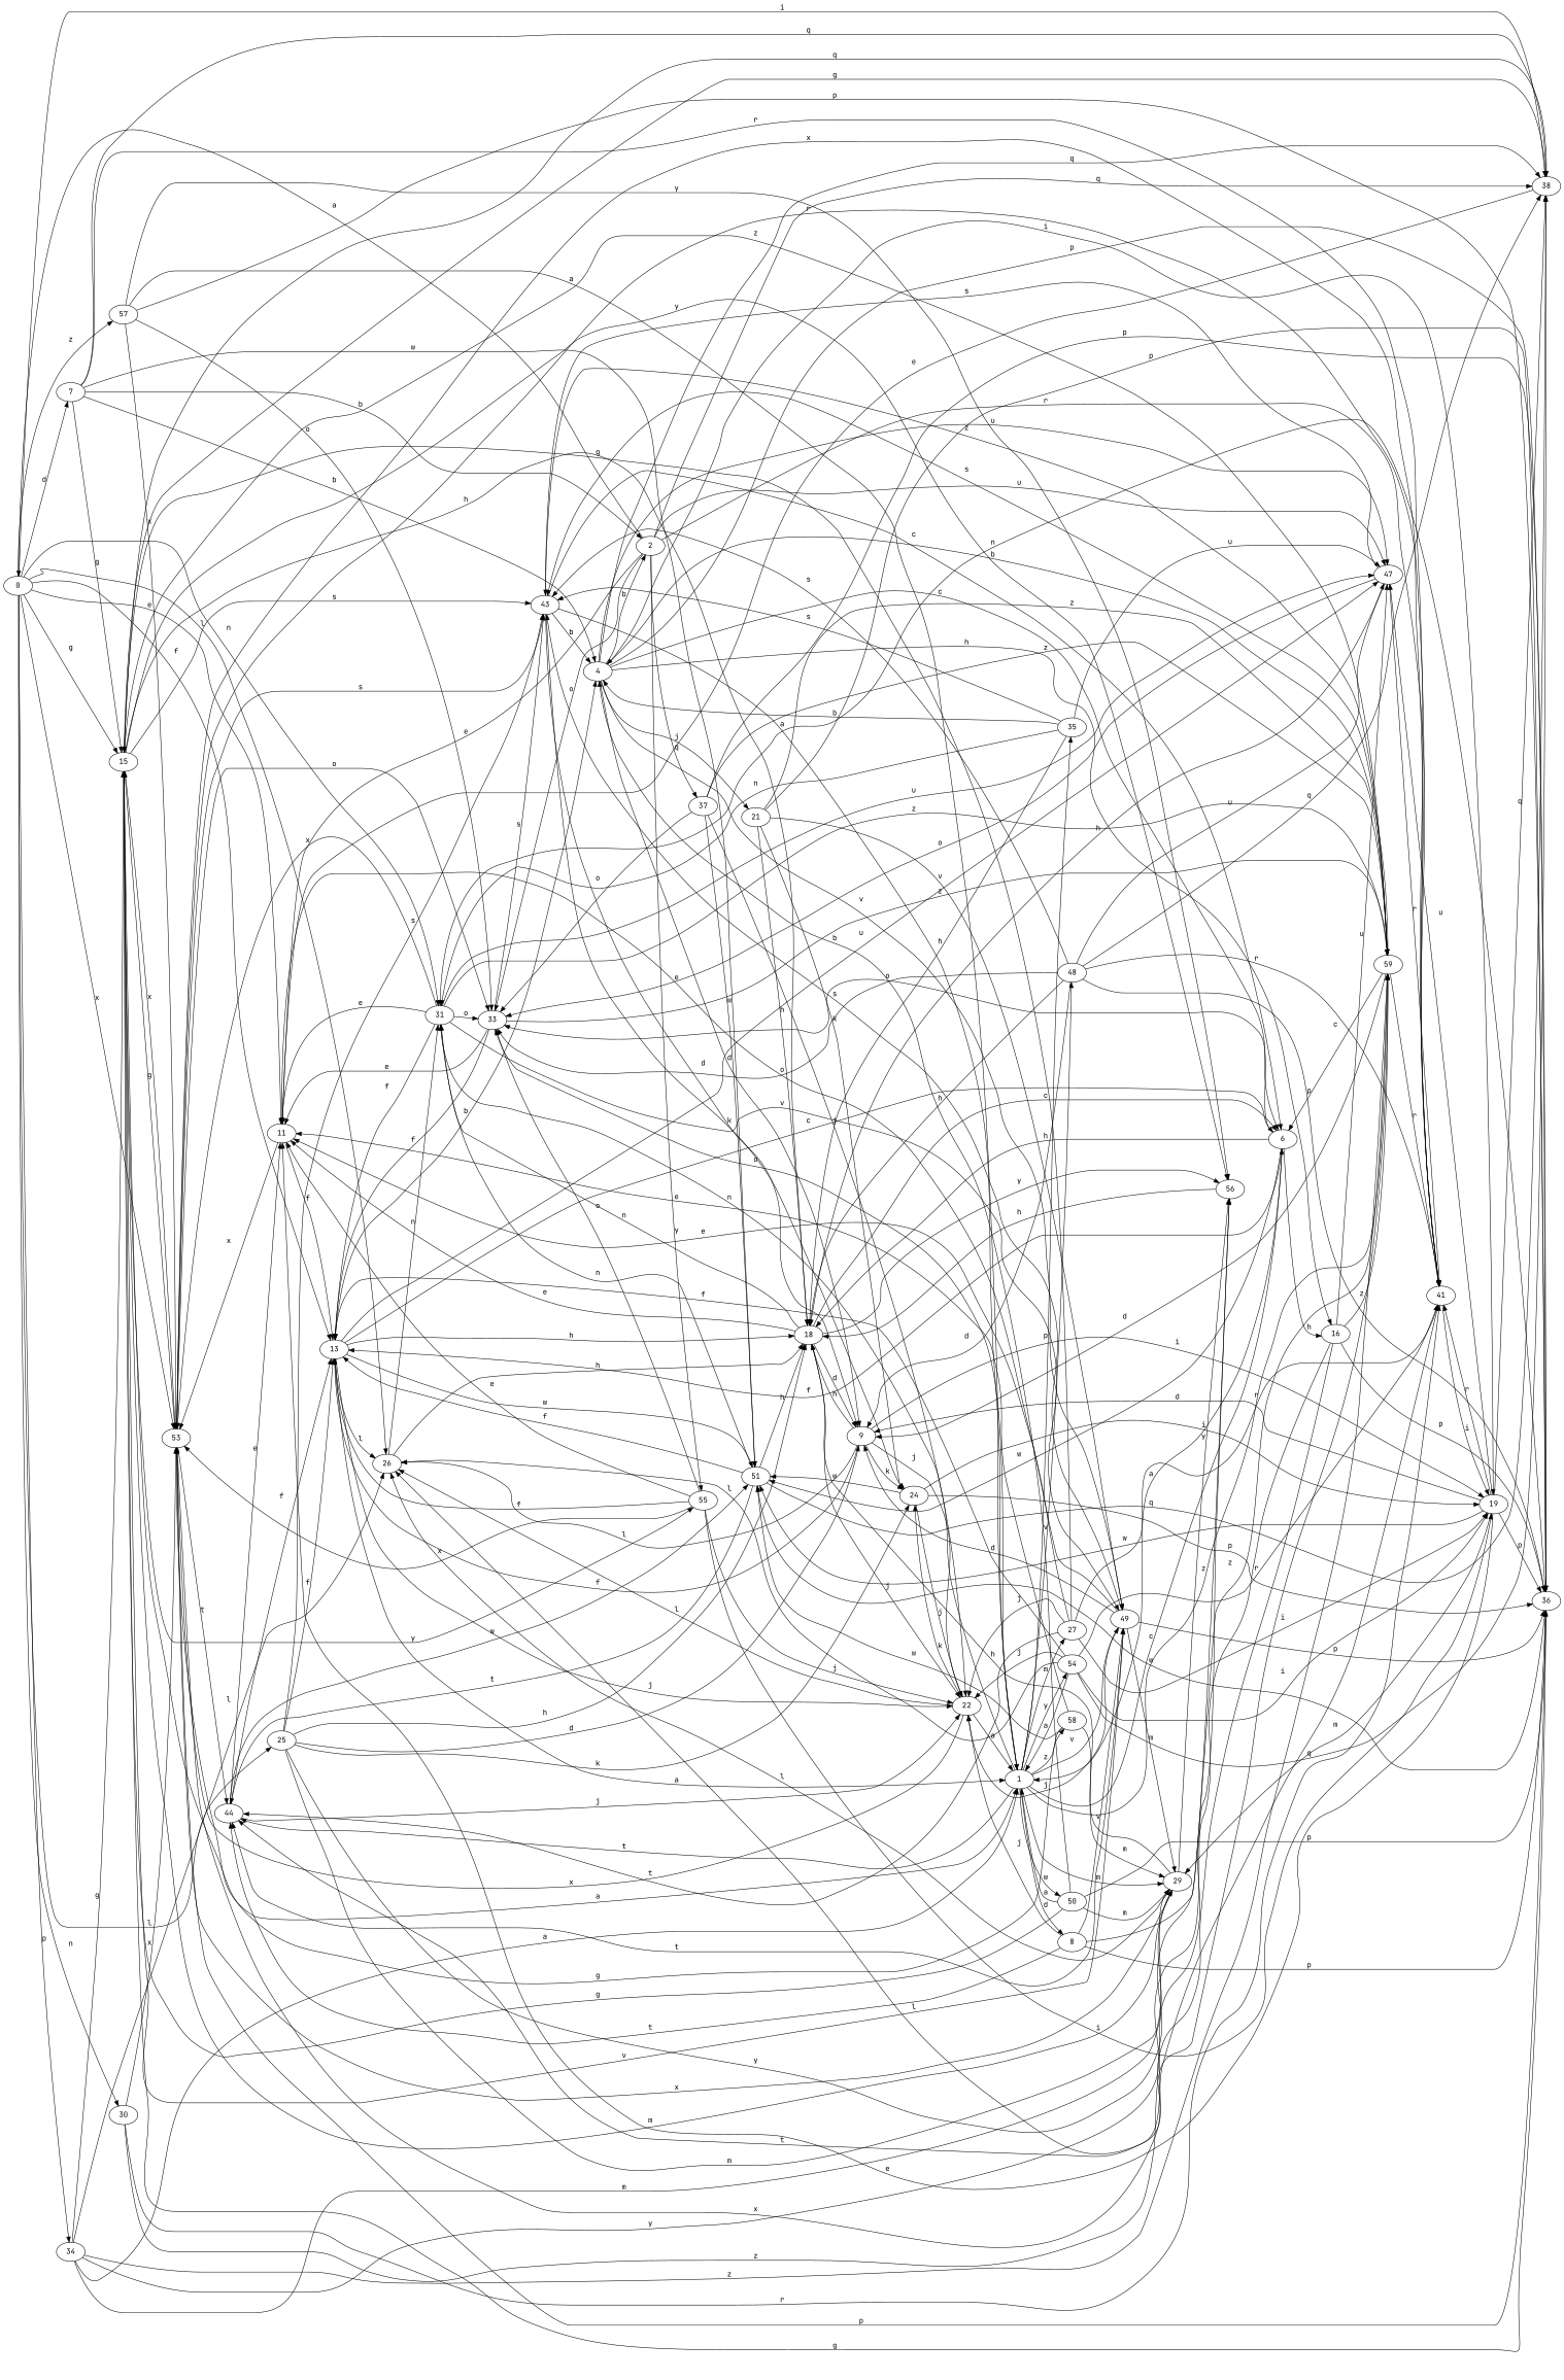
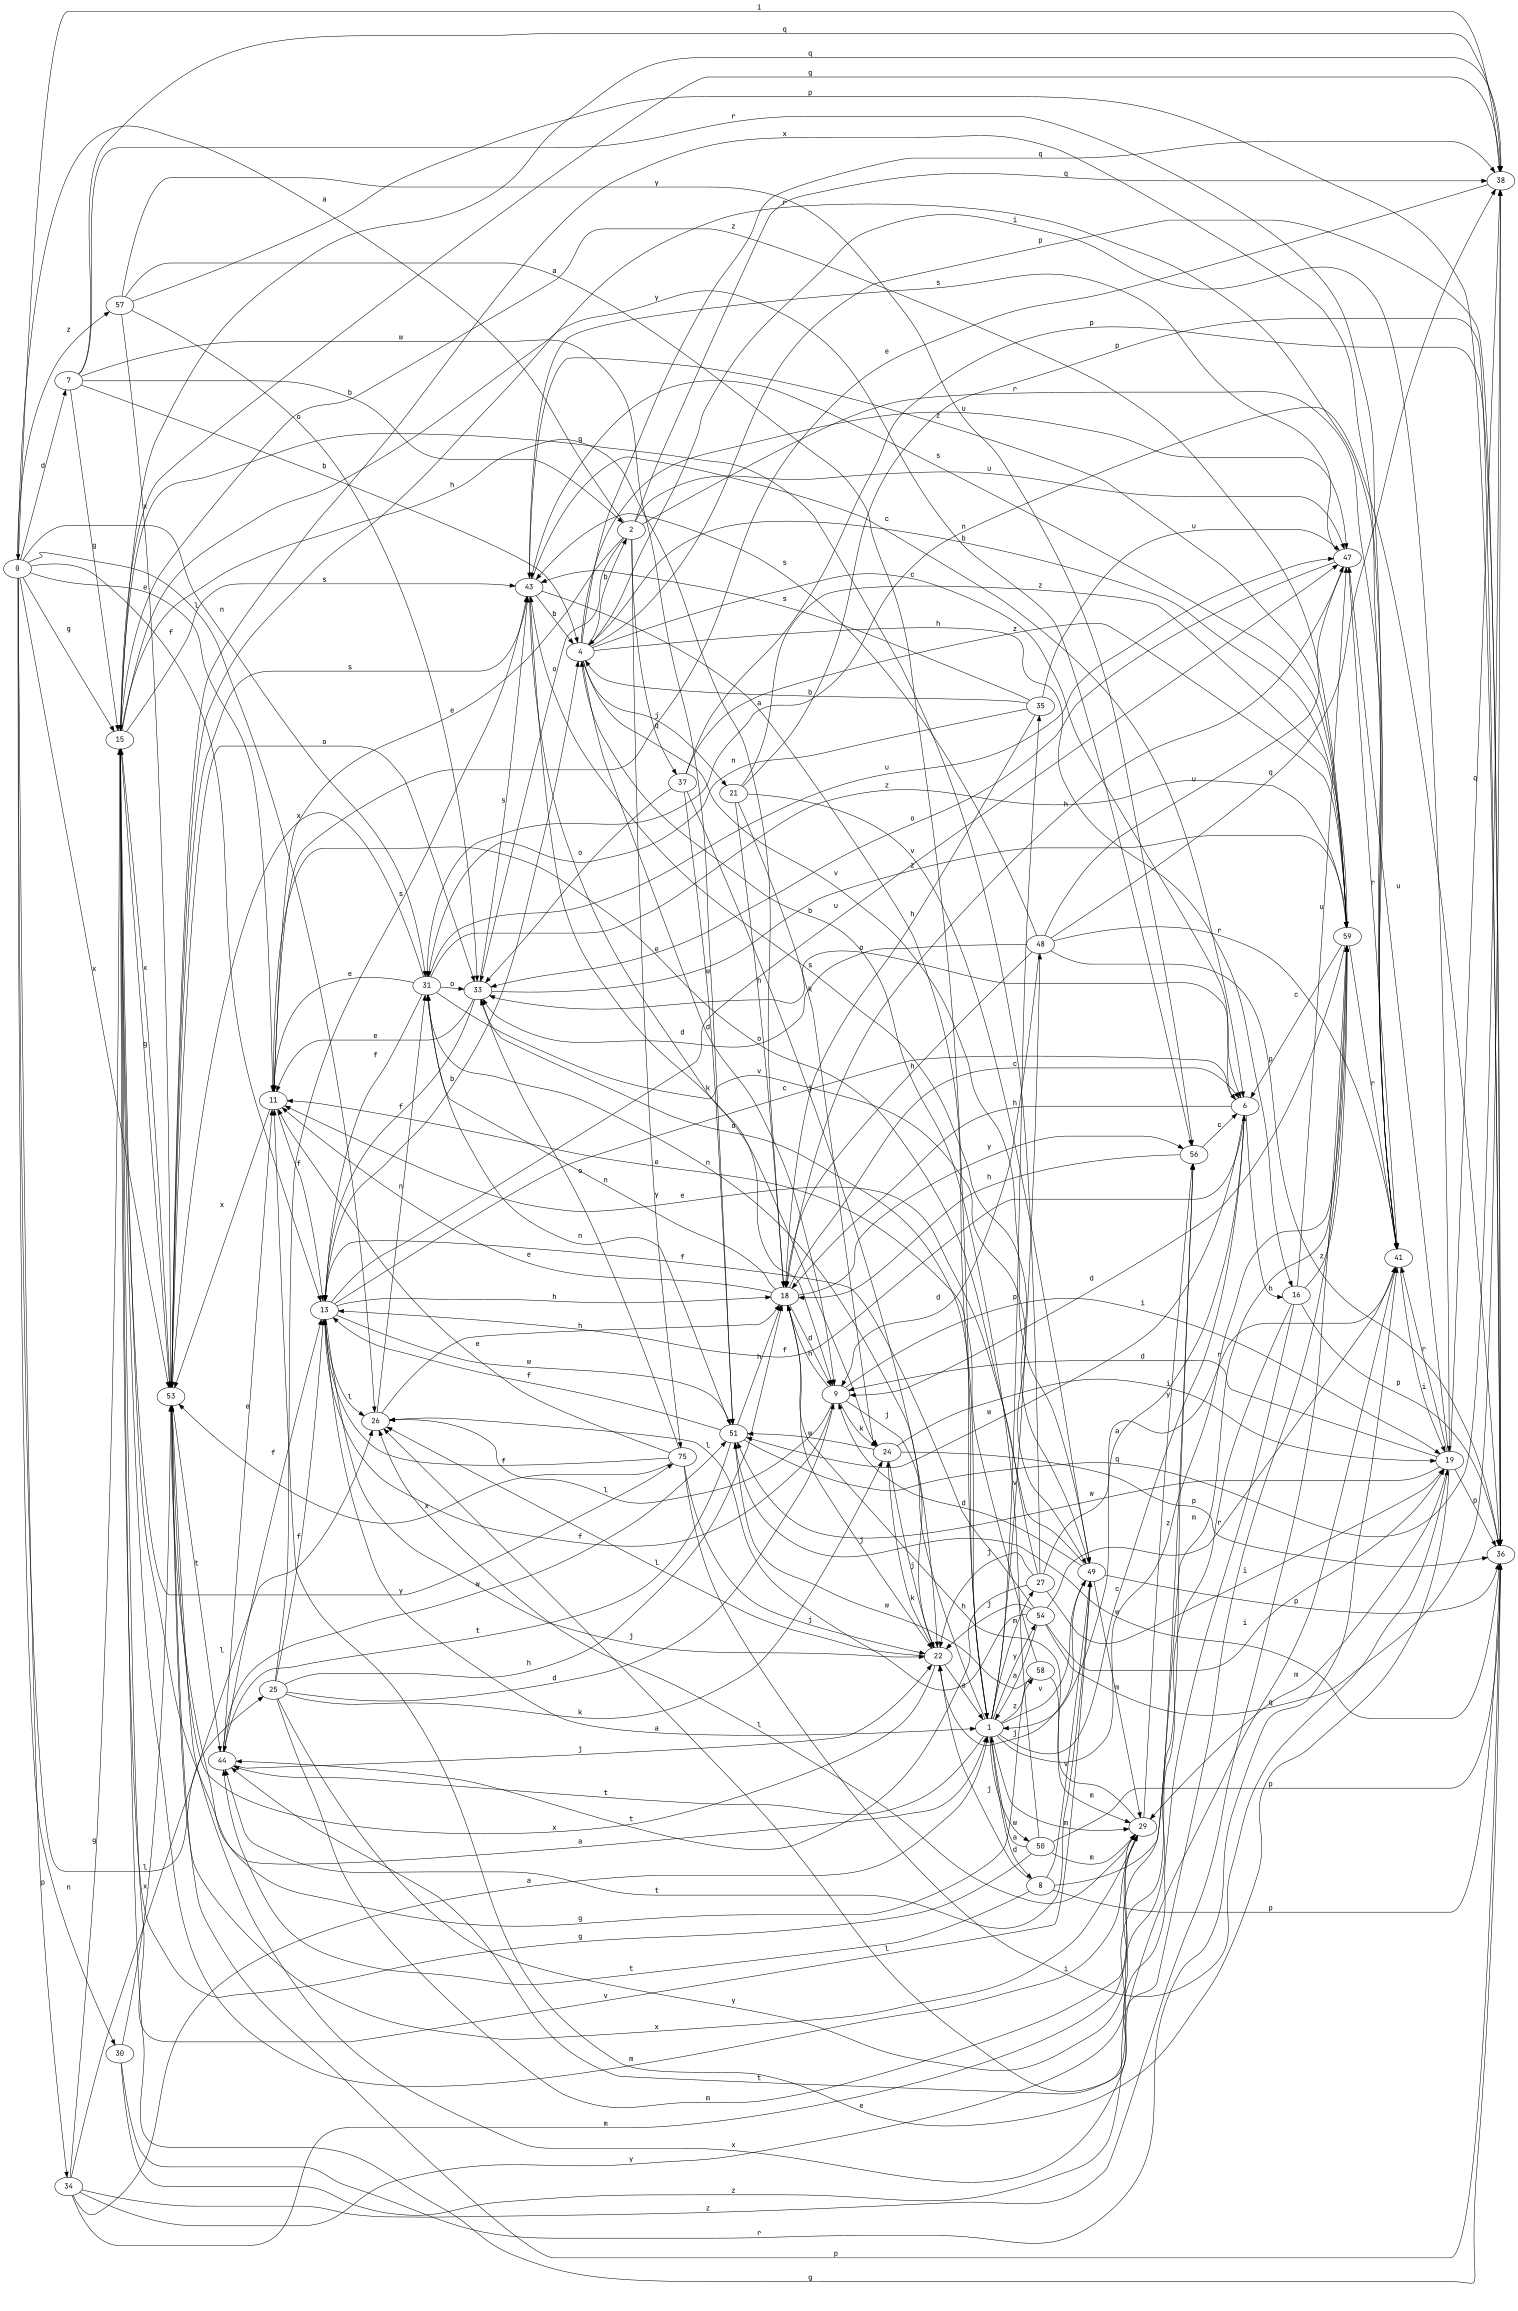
  strict digraph {
    fontname="JetBrains Mono"
    rankdir=LR
    node [fontname="JetBrains Mono"]
    edge [fontname="JetBrains Mono"]
    0
    7
    11
    13
    15
    25
    26
    30
    31
    34
    53
    57
    38
    2
    41
    4
    51
    1
    6
    47
    18
    22
    29
    49
    59
-   55
+   55 [label=75]
    43
    56
    19
    9
    36
    24
    33
    44
    8
    27
    35
    48
    50
    54
    58
    16
    37
    21
    0 -> 7 [label=d]
    0 -> 11 [label=e]
    0 -> 13 [label=f]
    0 -> 15 [label=g]
    0 -> 25 [label=l]
    0 -> 26 [label=l]
    0 -> 30 [label=n]
    0 -> 31 [label=n]
    0 -> 34 [label=p]
    0 -> 53 [label=x]
    0 -> 57 [label=z]
    0 -> 38 [label=i]
    7 -> 15 [label=g]
    7 -> 38 [label=q]
    7 -> 2 [label=b]
    7 -> 41 [label=r]
    7 -> 4 [label=b]
    7 -> 51 [label=w]
    11 -> 13 [label=f]
    11 -> 53 [label=x]
    13 -> 26 [label=l]
    13 -> 4 [label=b]
    13 -> 51 [label=w]
    13 -> 1 [label=a]
    13 -> 6 [label=c]
    13 -> 47 [label=u]
    13 -> 18 [label=h]
    13 -> 22 [label=j]
    15 -> 53 [label=x]
    15 -> 38 [label=q]
    15 -> 18 [label=h]
    15 -> 29 [label=m]
    15 -> 49 [label=v]
    15 -> 59 [label=z]
    15 -> 55 [label=y]
    15 -> 43 [label=s]
    15 -> 56 [label=y]
    25 -> 13 [label=f]
    25 -> 18 [label=h]
    25 -> 29 [label=m]
    25 -> 43 [label=s]
    25 -> 56 [label=y]
    25 -> 9 [label=d]
    25 -> 24 [label=k]
    26 -> 31 [label=n]
    26 -> 18 [label=h]
    30 -> 53 [label=x]
    30 -> 41 [label=r]
    30 -> 59 [label=z]
    31 -> 11 [label=e]
    31 -> 13 [label=f]
    31 -> 53 [label=x]
    31 -> 47 [label=u]
    31 -> 49 [label=v]
    31 -> 59 [label=z]
    31 -> 33 [label=o]
    34 -> 15 [label=g]
    34 -> 26 [label=l]
    34 -> 1 [label=a]
    34 -> 29 [label=m]
    34 -> 59 [label=z]
    34 -> 56 [label=y]
    53 -> 15 [label=g]
    53 -> 41 [label=r]
    53 -> 1 [label=a]
    53 -> 43 [label=s]
    53 -> 36 [label=p]
    53 -> 33 [label=o]
    53 -> 44 [label=t]
    57 -> 53 [label=x]
    57 -> 1 [label=a]
    57 -> 56 [label=y]
    57 -> 36 [label=p]
    57 -> 33 [label=o]
    38 -> 11 [label=e]
    38 -> 15 [label=g]
    2 -> 0 [label=a]
    2 -> 11 [label=e]
    2 -> 38 [label=q]
    2 -> 41 [label=r]
    2 -> 47 [label=u]
    2 -> 55 [label=y]
    2 -> 33 [label=o]
    2 -> 37 [label=q]
    41 -> 26 [label=l]
    41 -> 53 [label=x]
    41 -> 19 [label=i]
    4 -> 38 [label=q]
    4 -> 2 [label=b]
    4 -> 6 [label=c]
    4 -> 47 [label=u]
    4 -> 49 [label=v]
    4 -> 19 [label=i]
    4 -> 9 [label=d]
    4 -> 36 [label=p]
    4 -> 16 [label=h]
    4 -> 21 [label=j]
    51 -> 13 [label=f]
    51 -> 31 [label=n]
    51 -> 38 [label=q]
    51 -> 18 [label=h]
    51 -> 44 [label=t]
    1 -> 31 [label=n]
    1 -> 6 [label=c]
    1 -> 29 [label=m]
    1 -> 49 [label=v]
    1 -> 59 [label=z]
    1 -> 33 [label=o]
    1 -> 44 [label=t]
    1 -> 8 [label=d]
    1 -> 27 [label=m]
    1 -> 35 [label=p]
    1 -> 48 [label=v]
    1 -> 50 [label=w]
    1 -> 54 [label=y]
    1 -> 58 [label=z]
    6 -> 13 [label=f]
    6 -> 51 [label=w]
    6 -> 1 [label=a]
    6 -> 18 [label=h]
    6 -> 33 [label=o]
    6 -> 16 [label=h]
    47 -> 41 [label=r]
    47 -> 18 [label=h]
    47 -> 43 [label=s]
    47 -> 33 [label=o]
    18 -> 11 [label=e]
    18 -> 31 [label=n]
    18 -> 6 [label=c]
    18 -> 22 [label=j]
    18 -> 56 [label=y]
    18 -> 9 [label=d]
    22 -> 26 [label=l]
    22 -> 53 [label=x]
    22 -> 1 [label=a]
    22 -> 24 [label=k]
    29 -> 26 [label=l]
    29 -> 53 [label=x]
    29 -> 18 [label=h]
    29 -> 56 [label=y]
    49 -> 11 [label=e]
    49 -> 22 [label=j]
    49 -> 29 [label=m]
    49 -> 43 [label=s]
    49 -> 9 [label=d]
    49 -> 36 [label=p]
    49 -> 44 [label=t]
    59 -> 41 [label=r]
    59 -> 4 [label=b]
    59 -> 6 [label=c]
    59 -> 43 [label=s]
    59 -> 9 [label=d]
    55 -> 11 [label=e]
    55 -> 13 [label=f]
    55 -> 53 [label=x]
    55 -> 22 [label=j]
    55 -> 19 [label=i]
    55 -> 33 [label=o]
    43 -> 4 [label=b]
    43 -> 1 [label=a]
    43 -> 6 [label=c]
    43 -> 59 [label=z]
    43 -> 9 [label=d]
    43 -> 24 [label=k]
+   56 -> 6 [label=c]
    56 -> 18 [label=h]
    19 -> 11 [label=e]
    19 -> 38 [label=q]
    19 -> 41 [label=r]
    19 -> 51 [label=w]
    19 -> 47 [label=u]
    19 -> 29 [label=m]
    19 -> 9 [label=d]
    19 -> 36 [label=p]
    9 -> 13 [label=f]
    9 -> 26 [label=l]
    9 -> 18 [label=h]
    9 -> 22 [label=j]
    9 -> 19 [label=i]
    9 -> 24 [label=k]
    36 -> 15 [label=g]
    36 -> 31 [label=n]
    36 -> 51 [label=w]
    24 -> 51 [label=w]
    24 -> 22 [label=j]
    24 -> 19 [label=i]
    24 -> 36 [label=p]
    33 -> 11 [label=e]
    33 -> 13 [label=f]
    33 -> 59 [label=z]
    33 -> 43 [label=s]
    44 -> 11 [label=e]
    44 -> 13 [label=f]
    44 -> 51 [label=w]
    44 -> 22 [label=j]
    8 -> 22 [label=j]
    8 -> 49 [label=v]
-   8 -> 59 [label=z]
+   8 -> 59 [label=m]
    8 -> 36 [label=p]
    8 -> 44 [label=t]
    27 -> 11 [label=e]
    27 -> 15 [label=g]
    27 -> 41 [label=r]
    27 -> 22 [label=j]
    27 -> 19 [label=i]
    27 -> 44 [label=t]
    35 -> 31 [label=n]
    35 -> 4 [label=b]
    35 -> 47 [label=u]
    35 -> 18 [label=h]
    35 -> 43 [label=s]
    48 -> 38 [label=q]
    48 -> 41 [label=r]
    48 -> 47 [label=u]
    48 -> 18 [label=h]
    48 -> 43 [label=s]
    48 -> 9 [label=d]
    48 -> 36 [label=p]
    48 -> 33 [label=o]
    50 -> 15 [label=g]
    50 -> 4 [label=b]
    50 -> 1 [label=a]
    50 -> 29 [label=m]
    50 -> 36 [label=p]
    54 -> 13 [label=f]
    54 -> 26 [label=l]
    54 -> 38 [label=q]
    54 -> 41 [label=r]
    54 -> 1 [label=a]
    54 -> 22 [label=j]
    54 -> 19 [label=i]
    58 -> 11 [label=e]
    58 -> 15 [label=g]
    58 -> 51 [label=w]
    58 -> 29 [label=m]
    16 -> 53 [label=x]
    16 -> 47 [label=u]
    16 -> 59 [label=z]
    16 -> 36 [label=p]
    16 -> 44 [label=t]
    37 -> 51 [label=w]
    37 -> 22 [label=j]
    37 -> 59 [label=z]
    37 -> 36 [label=p]
    37 -> 33 [label=o]
    21 -> 18 [label=h]
    21 -> 49 [label=v]
    21 -> 59 [label=z]
    21 -> 36 [label=p]
    21 -> 24 [label=k]
  }
